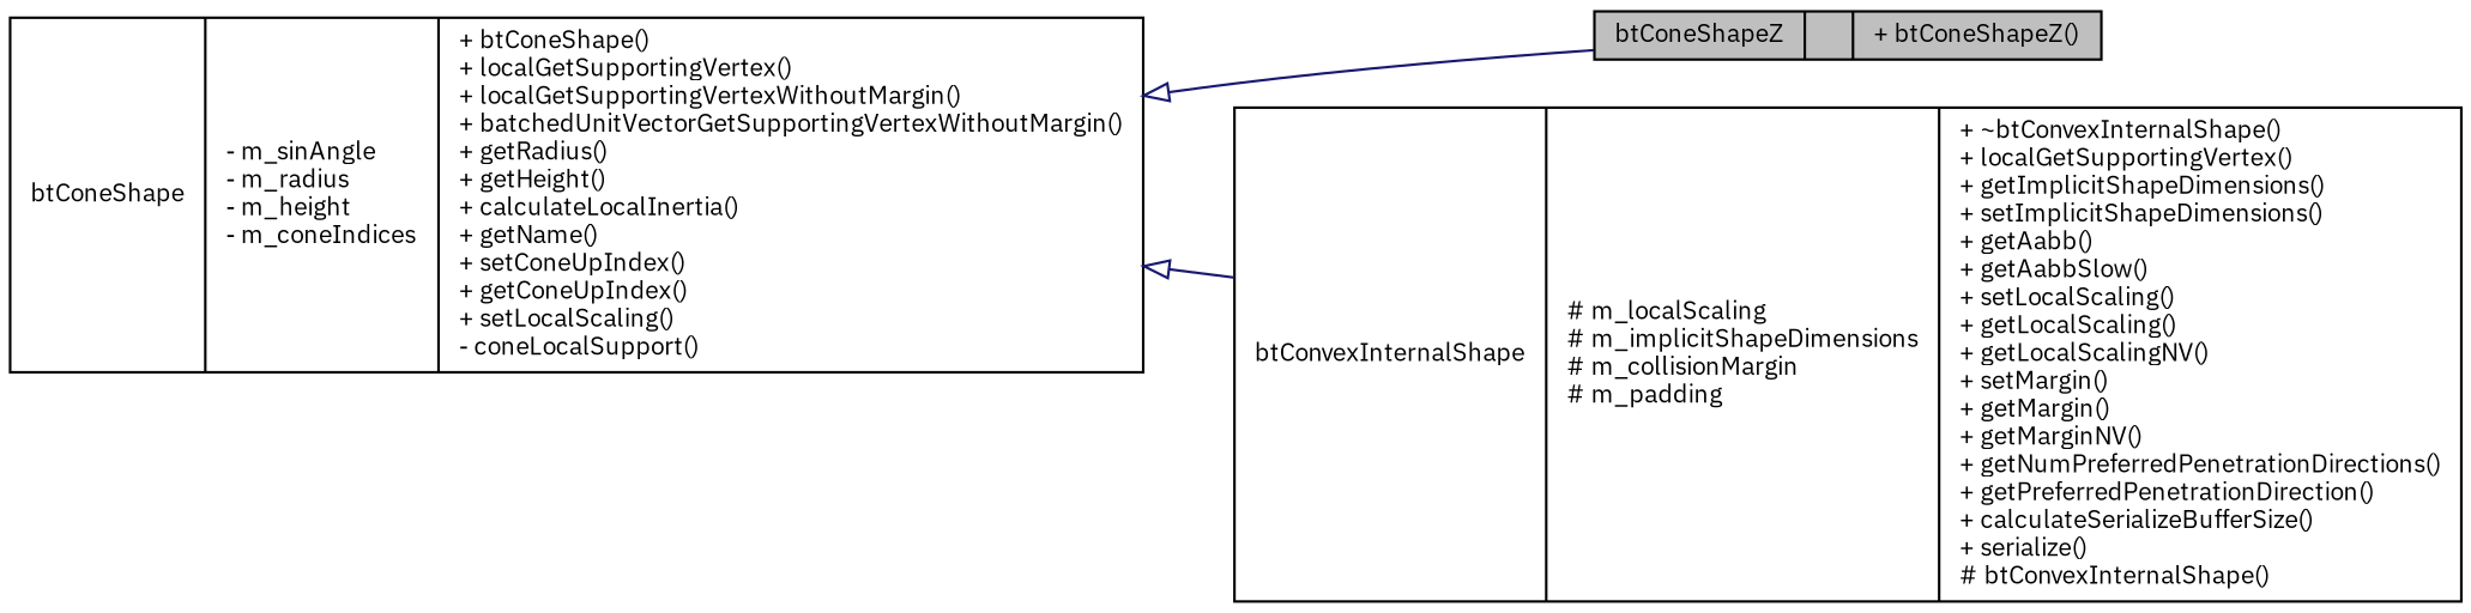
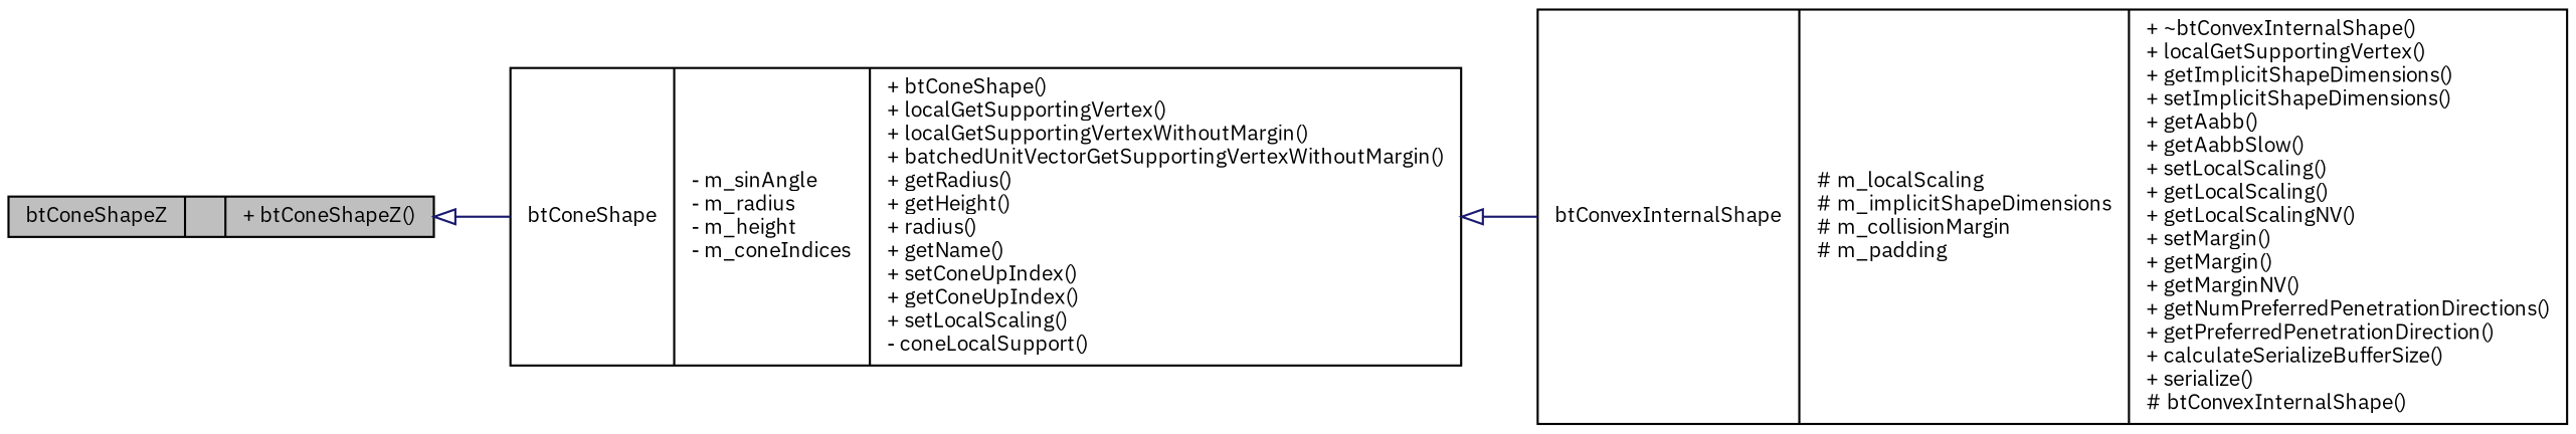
  digraph {
    fontname="IBM Plex Sans"
    rankdir=LR
    node [color=black fillcolor=white fontname="IBM Plex Sans" fontsize=10 shape=record style=filled]
    edge [arrowtail=empty color=midnightblue dir=back fontname="IBM Plex Sans" fontsize=10 labelfontname=Helvetica labelfontsize=10 style=solid]
    n1 [fillcolor=grey75 fontcolor=black height=0.2 label="{btConeShapeZ\n||+ btConeShapeZ()\l}" width=0.4]
-   n2 [height=0.2 label="{btConeShape\n|- m_sinAngle\l- m_radius\l- m_height\l- m_coneIndices\l|+ btConeShape()\l+ localGetSupportingVertex()\l+ localGetSupportingVertexWithoutMargin()\l+ batchedUnitVectorGetSupportingVertexWithoutMargin()\l+ getRadius()\l+ getHeight()\l+ calculateLocalInertia()\l+ getName()\l+ setConeUpIndex()\l+ getConeUpIndex()\l+ setLocalScaling()\l- coneLocalSupport()\l}" width=0.4]
+   n2 [height=0.2 label="{btConeShape\n|- m_sinAngle\l- m_radius\l- m_height\l- m_coneIndices\l|+ btConeShape()\l+ localGetSupportingVertex()\l+ localGetSupportingVertexWithoutMargin()\l+ batchedUnitVectorGetSupportingVertexWithoutMargin()\l+ getRadius()\l+ getHeight()\l+ radius()\l+ getName()\l+ setConeUpIndex()\l+ getConeUpIndex()\l+ setLocalScaling()\l- coneLocalSupport()\l}" width=0.4]
    n3 [height=0.2 label="{btConvexInternalShape\n|# m_localScaling\l# m_implicitShapeDimensions\l# m_collisionMargin\l# m_padding\l|+ ~btConvexInternalShape()\l+ localGetSupportingVertex()\l+ getImplicitShapeDimensions()\l+ setImplicitShapeDimensions()\l+ getAabb()\l+ getAabbSlow()\l+ setLocalScaling()\l+ getLocalScaling()\l+ getLocalScalingNV()\l+ setMargin()\l+ getMargin()\l+ getMarginNV()\l+ getNumPreferredPenetrationDirections()\l+ getPreferredPenetrationDirection()\l+ calculateSerializeBufferSize()\l+ serialize()\l# btConvexInternalShape()\l}" width=0.4]
-   n2 -> n1
+   n1 -> n2
    n2 -> n3
  }
